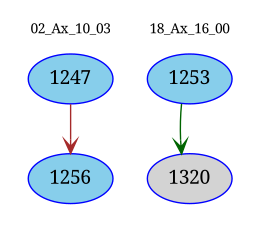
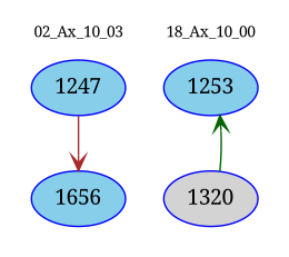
  digraph {
    fontname="Noto Serif"
    node [color=blue fillcolor=skyblue fontname="Noto Serif" style=filled]
    edge [arrowhead=vee fontname="Noto Serif"]
    n1 [label=1247]
-   n2 [label=1256]
+   n2 [label=1656]
    n3 [label=1253]
    n4 [fillcolor=lightgrey label=1320]
    subgraph cluster_1 {
      color=white
      fontsize=10
      label="02_Ax_10_03"
      n1
      n2
    }
    subgraph cluster_2 {
      color=white
      fontsize=10
-     label="18_Ax_16_00"
+     label="18_Ax_10_00"
      n3
      n4
    }
    n1 -> n2 [color=brown]
-   n3 -> n4 [color=darkgreen]
+   n4 -> n3 [color=darkgreen]
  }
